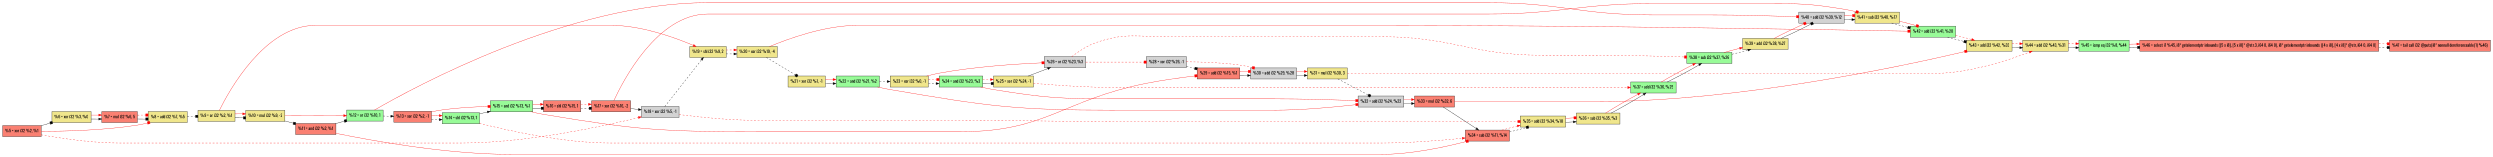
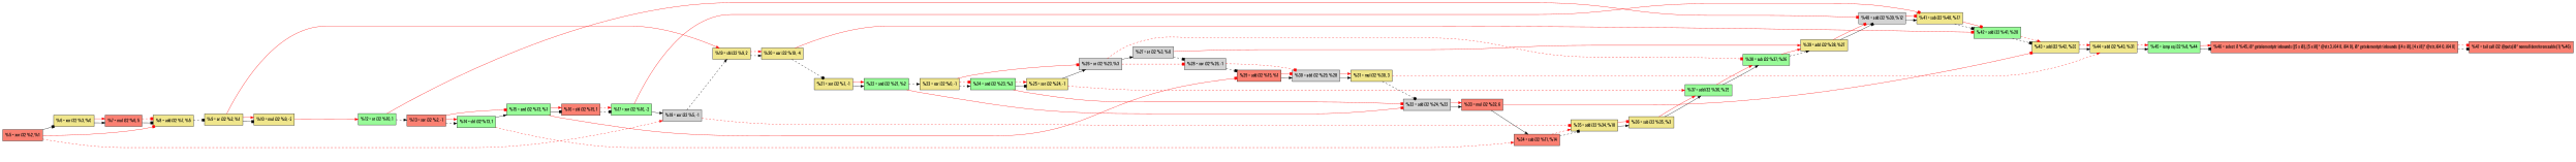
  digraph {
    fontname=Oswald
    rankdir=LR
    node [fillcolor=khaki fontname=Oswald shape=record style=filled]
    edge [arrowhead=normal fontname=Oswald style=solid color=red]
    n1 [fillcolor=salmon label="  %5 = xor i32 %2, %1"]
    n2 [label="  %6 = xor i32 %3, %0"]
    n3 [label="  %8 = add i32 %7, %5"]
    n4 [fillcolor=lightgrey label="  %18 = xor i32 %5, -1"]
    n5 [fillcolor=salmon label="  %7 = mul i32 %6, 5"]
    n6 [label="  %9 = or i32 %2, %1"]
    n7 [label="  %19 = shl i32 %9, 2"]
    n8 [label="  %35 = add i32 %34, %18"]
    n9 [label="  %10 = mul i32 %9, -2"]
    n10 [fillcolor=palegreen label="  %45 = icmp eq i32 %8, %44"]
    n11 [fillcolor=salmon label="  %46 = select i1 %45, i8* getelementptr inbounds ([5 x i8], [5 x i8]* @str.3, i64 0, i64 0), i8* getelementptr inbounds ([4 x i8], [4 x i8]* @str, i64 0, i64 0)"]
-   n12 [fillcolor=salmon label="  %11 = and i32 %2, %1"]
    n13 [fillcolor=palegreen label="  %12 = or i32 %10, 1"]
    n14 [label="  %20 = xor i32 %19, -4"]
    n15 [fillcolor=salmon label="  %34 = sub i32 %11, %14"]
    n16 [fillcolor=salmon label="  %13 = xor i32 %2, -1"]
    n17 [fillcolor=lightgrey label="  %40 = add i32 %39, %12"]
    n18 [fillcolor=palegreen label="  %14 = shl i32 %13, 1"]
    n19 [fillcolor=palegreen label="  %15 = and i32 %13, %1"]
    n20 [label="  %41 = sub i32 %40, %17"]
    n21 [fillcolor=salmon label="  %16 = shl i32 %15, 1"]
    n22 [fillcolor=salmon label="  %29 = add i32 %15, %1"]
-   n23 [fillcolor=salmon label="  %17 = xor i32 %16, -2"]
+   n23 [fillcolor=palegreen label="  %17 = xor i32 %16, -2"]
    n24 [fillcolor=lightgrey label="  %30 = add i32 %29, %28"]
    n25 [fillcolor=palegreen label="  %42 = add i32 %41, %20"]
    n26 [label="  %36 = sub i32 %35, %3"]
    n27 [label="  %21 = xor i32 %1, -1"]
    n28 [fillcolor=palegreen label="  %22 = and i32 %21, %2"]
    n29 [label="  %43 = add i32 %42, %33"]
    n30 [label="  %23 = xor i32 %0, -1"]
    n31 [fillcolor=lightgrey label="  %32 = add i32 %24, %22"]
    n32 [fillcolor=palegreen label="  %24 = and i32 %23, %3"]
    n33 [fillcolor=lightgrey label="  %26 = or i32 %23, %3"]
    n34 [fillcolor=salmon label="  %33 = mul i32 %32, 6"]
    n35 [label="  %25 = xor i32 %24, -1"]
+   n36 [fillcolor=lightgrey label="  %27 = or i32 %3, %0"]
    n37 [fillcolor=lightgrey label="  %28 = xor i32 %26, -1"]
    n38 [fillcolor=palegreen label="  %38 = sub i32 %37, %26"]
    n39 [fillcolor=palegreen label="  %37 = add i32 %36, %25"]
    n40 [label="  %39 = add i32 %38, %27"]
    n41 [label="  %31 = mul i32 %30, 3"]
    n42 [label="  %44 = add i32 %43, %31"]
    n43 [fillcolor=salmon label="  %47 = tail call i32 @puts(i8* nonnull dereferenceable(1) %46)"]
    n1 -> n2 [arrowhead=box color=""]
    n1 -> n3 [arrowhead=box]
    n1 -> n4 [style=dashed]
    n2 -> n5 [color=""]
    n2 -> n5
    n3 -> n6 [arrowhead=box style=dashed color=""]
    n4 -> n7 [style=dashed color=""]
    n4 -> n8 [arrowhead=box style=dashed]
    n5 -> n3 [arrowhead=box color=""]
    n5 -> n3 [arrowhead=box style=dashed]
    n6 -> n7
    n6 -> n9 [arrowhead=box color=""]
    n6 -> n9
    n7 -> n14 [style=dashed color=""]
    n7 -> n14 [style=dashed]
    n8 -> n26 [color=""]
    n8 -> n26 [arrowhead=box]
-   n9 -> n12 [arrowhead=box color=""]
    n9 -> n13
    n10 -> n11 [arrowhead=box color=""]
    n10 -> n11
    n11 -> n43 [arrowhead=box style=dashed color=""]
    n11 -> n43 [arrowhead=box style=dashed]
-   n12 -> n13 [arrowhead=box color=""]
-   n12 -> n15 [arrowhead=box]
    n13 -> n16 [style=dashed color=""]
    n13 -> n17 [arrowhead=box]
    n14 -> n25 [arrowhead=box]
    n14 -> n27 [arrowhead=box style=dashed color=""]
    n15 -> n8 [arrowhead=box style=dashed color=""]
    n15 -> n8 [style=dashed]
    n16 -> n18 [style=dashed color=""]
    n16 -> n18
    n16 -> n19 [arrowhead=box]
    n17 -> n20 [color=""]
    n17 -> n20 [arrowhead=box]
    n18 -> n15 [style=dashed]
    n18 -> n19 [color=""]
    n19 -> n21 [arrowhead=box color=""]
    n19 -> n21
    n19 -> n22 [arrowhead=box]
    n20 -> n25 [arrowhead=box style=dashed color=""]
    n20 -> n25 [arrowhead=box]
    n21 -> n23 [arrowhead=box style=dashed color=""]
    n21 -> n23 [style=dashed]
    n22 -> n24 [color=""]
    n22 -> n24 [arrowhead=box]
    n23 -> n4 [color=""]
    n23 -> n20 [arrowhead=box]
    n24 -> n41 [color=""]
    n24 -> n41
    n25 -> n29 [arrowhead=box style=dashed color=""]
    n25 -> n29 [style=dashed]
    n26 -> n39 [color=""]
    n26 -> n39
    n27 -> n28 [color=""]
    n27 -> n28
    n28 -> n30 [style=dashed color=""]
    n28 -> n31 [arrowhead=box]
    n29 -> n42 [color=""]
    n29 -> n42 [style=dashed]
    n30 -> n32 [style=dashed color=""]
    n30 -> n32 [arrowhead=box style=dashed]
    n30 -> n33 [arrowhead=box]
    n31 -> n34 [color=""]
    n31 -> n34
    n32 -> n31 [arrowhead=box]
    n32 -> n35 [arrowhead=box color=""]
    n32 -> n35 [style=dashed]
+   n33 -> n36 [color=""]
    n33 -> n37 [arrowhead=box style=dashed]
    n33 -> n38 [arrowhead=box style=dashed]
    n34 -> n15 [color=""]
    n34 -> n29 [arrowhead=box]
    n35 -> n33 [color=""]
    n35 -> n39 [style=dashed]
+   n36 -> n37 [arrowhead=box style=dashed color=""]
+   n36 -> n40
    n37 -> n22 [arrowhead=box style=dashed color=""]
    n37 -> n24 [arrowhead=box style=dashed]
    n38 -> n40 [style=dashed color=""]
    n38 -> n40
    n39 -> n38 [color=""]
    n39 -> n38
    n40 -> n17 [arrowhead=box color=""]
    n40 -> n17 [arrowhead=box]
    n41 -> n31 [arrowhead=box style=dashed color=""]
    n41 -> n42 [style=dashed]
    n42 -> n10 [color=""]
    n42 -> n10 [style=dashed]
  }
